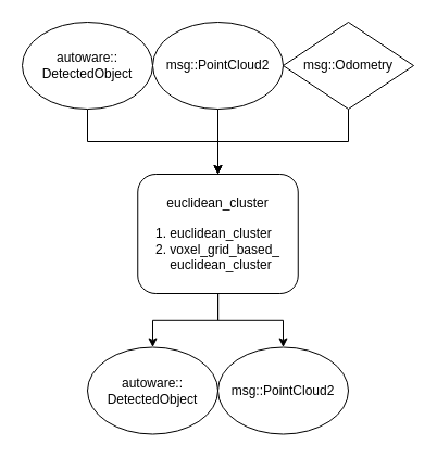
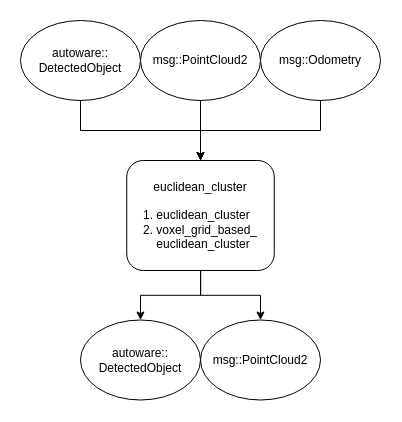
  <mxCell id="0" />
  <mxCell id="1" parent="0" />
  <mxCell id="2" value="" style="endArrow=classic;html=1;rounded=0;exitX=0.5;exitY=1;exitDx=0;exitDy=0;" edge="1" parent="1"><mxGeometry width="50" height="50" relative="1" as="geometry"><mxPoint x="200" y="90" as="sourcePoint" /><mxPoint x="200" y="160" as="targetPoint" /></mxGeometry></mxCell>
  <mxCell id="3" style="edgeStyle=orthogonalEdgeStyle;rounded=0;orthogonalLoop=1;jettySize=auto;html=1;entryX=0.5;entryY=0;entryDx=0;entryDy=0;" edge="1" parent="1" source="5" target="11"><mxGeometry relative="1" as="geometry" /></mxCell>
  <mxCell id="4" style="edgeStyle=orthogonalEdgeStyle;rounded=0;orthogonalLoop=1;jettySize=auto;html=1;entryX=0.5;entryY=0;entryDx=0;entryDy=0;" edge="1" parent="1" source="5" target="12"><mxGeometry relative="1" as="geometry" /></mxCell>
  <mxCell id="5" value="&lt;div style=&quot;&quot;&gt;&lt;span style=&quot;background-color: initial;&quot;&gt;euclidean_cluster&lt;/span&gt;&lt;/div&gt;&lt;br&gt;&lt;div style=&quot;text-align: left;&quot;&gt;1. euclidean_cluster&lt;/div&gt;&lt;div style=&quot;&quot;&gt;&lt;div style=&quot;text-align: left;&quot;&gt;&lt;span style=&quot;background-color: initial;&quot;&gt;2.&amp;nbsp;voxel_grid_based_&lt;/span&gt;&lt;/div&gt;&lt;span style=&quot;background-color: initial;&quot;&gt;&lt;div style=&quot;text-align: left;&quot;&gt;&lt;span style=&quot;background-color: initial;&quot;&gt;&amp;nbsp; &amp;nbsp; euclidean_cluster&lt;/span&gt;&lt;/div&gt;&lt;/span&gt;&lt;/div&gt;" style="rounded=1;whiteSpace=wrap;html=1;align=center;" vertex="1" parent="1"><mxGeometry x="126.25" y="160" width="147.5" height="110" as="geometry" /></mxCell>
  <mxCell id="6" value="msg::PointCloud2" style="ellipse;whiteSpace=wrap;html=1;" vertex="1" parent="1"><mxGeometry x="140" y="20" width="120" height="80" as="geometry" /></mxCell>
  <mxCell id="7" style="edgeStyle=orthogonalEdgeStyle;rounded=0;orthogonalLoop=1;jettySize=auto;html=1;entryX=0.5;entryY=0;entryDx=0;entryDy=0;" edge="1" parent="1" source="8" target="5"><mxGeometry relative="1" as="geometry" /></mxCell>
- <mxCell id="8" value="msg::Odometry" style="rhombus;whiteSpace=wrap;html=1;" vertex="1" parent="1"><mxGeometry x="260" y="20" width="120" height="80" as="geometry" /></mxCell>
+ <mxCell id="8" value="msg::Odometry" style="ellipse;whiteSpace=wrap;html=1;" vertex="1" parent="1"><mxGeometry x="260" y="20" width="120" height="80" as="geometry" /></mxCell>
  <mxCell id="9" style="edgeStyle=orthogonalEdgeStyle;rounded=0;orthogonalLoop=1;jettySize=auto;html=1;entryX=0.5;entryY=0;entryDx=0;entryDy=0;" edge="1" parent="1" source="10" target="5"><mxGeometry relative="1" as="geometry" /></mxCell>
  <mxCell id="10" value="autoware::&lt;br&gt;DetectedObject" style="ellipse;whiteSpace=wrap;html=1;" vertex="1" parent="1"><mxGeometry x="20" y="20" width="120" height="80" as="geometry" /></mxCell>
  <mxCell id="11" value="autoware::&lt;br&gt;DetectedObject" style="ellipse;whiteSpace=wrap;html=1;" vertex="1" parent="1"><mxGeometry x="80" y="319.5" width="120" height="80" as="geometry" /></mxCell>
  <mxCell id="12" value="msg::PointCloud2" style="ellipse;whiteSpace=wrap;html=1;" vertex="1" parent="1"><mxGeometry x="200" y="319.5" width="120" height="80" as="geometry" /></mxCell>
